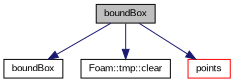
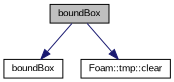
  digraph {
    rankdir=TB
    fontname="Liberation Sans"
    node [color=black fontname="Liberation Sans" fontsize=10 shape=record]
    edge [color=midnightblue fontname="Liberation Sans" fontsize=10 labelfontname=Helvetica labelfontsize=10 style=solid]
    n1 [fillcolor=grey75 fontcolor=black height=0.2 label=boundBox style=filled width=0.4]
    n2 [height=0.2 label=boundBox width=0.4]
    n3 [height=0.2 label="Foam::tmp::clear" width=0.4]
-   n4 [color=red height=0.2 label=points width=0.4]
    n1 -> n2
    n1 -> n3
-   n1 -> n4
  }
